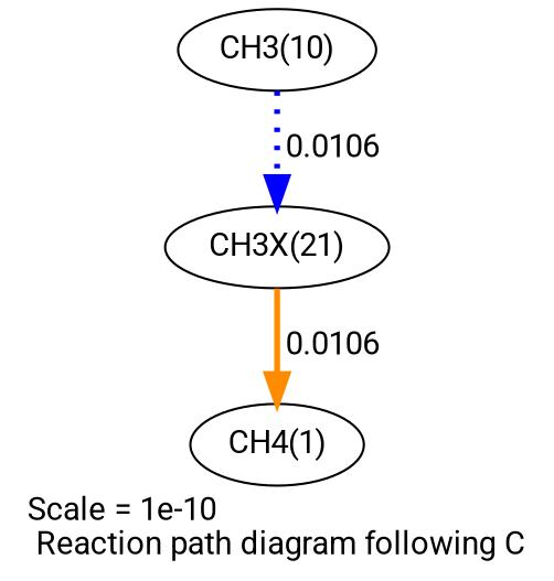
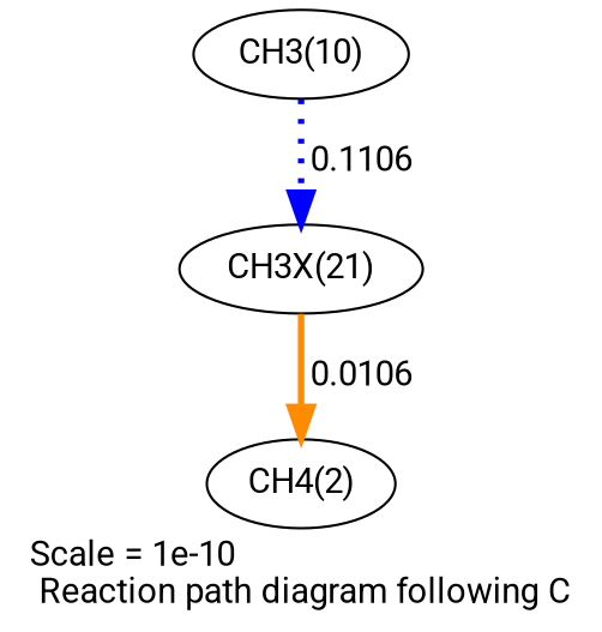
  digraph {
    fontname=Roboto
    label="Scale = 1e-10\l Reaction path diagram following C"
    node [fontname=Roboto]
    edge [fontname=Roboto]
    n1 [label="CH3X(21)"]
-   n2 [label="CH4(1)"]
+   n2 [label="CH4(2)"]
    n3 [label="CH3(10)"]
    n1 -> n2 [arrowsize=1.3 color=darkorange label=" 0.0106" penwidth=2.61 style=bold]
-   n3 -> n1 [arrowsize=1.28 color=blue label=" 0.0106" penwidth=2.57 style=dotted]
+   n3 -> n1 [arrowsize=1.28 color=blue label=" 0.1106" penwidth=2.57 style=dotted]
  }
